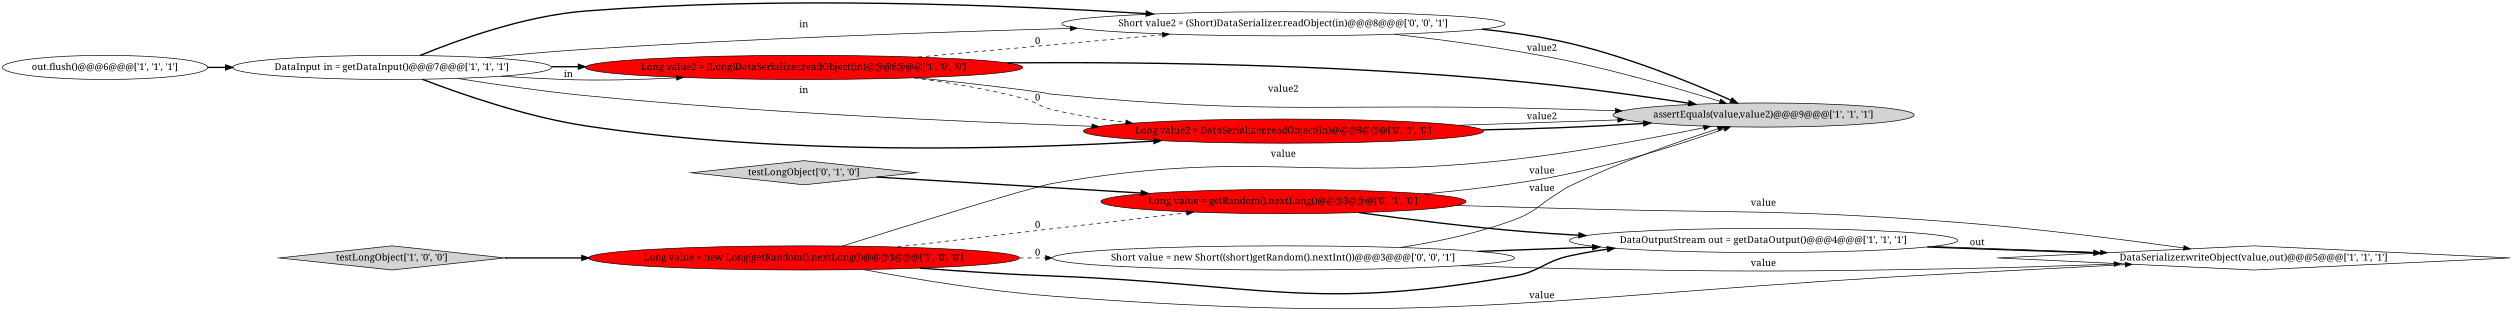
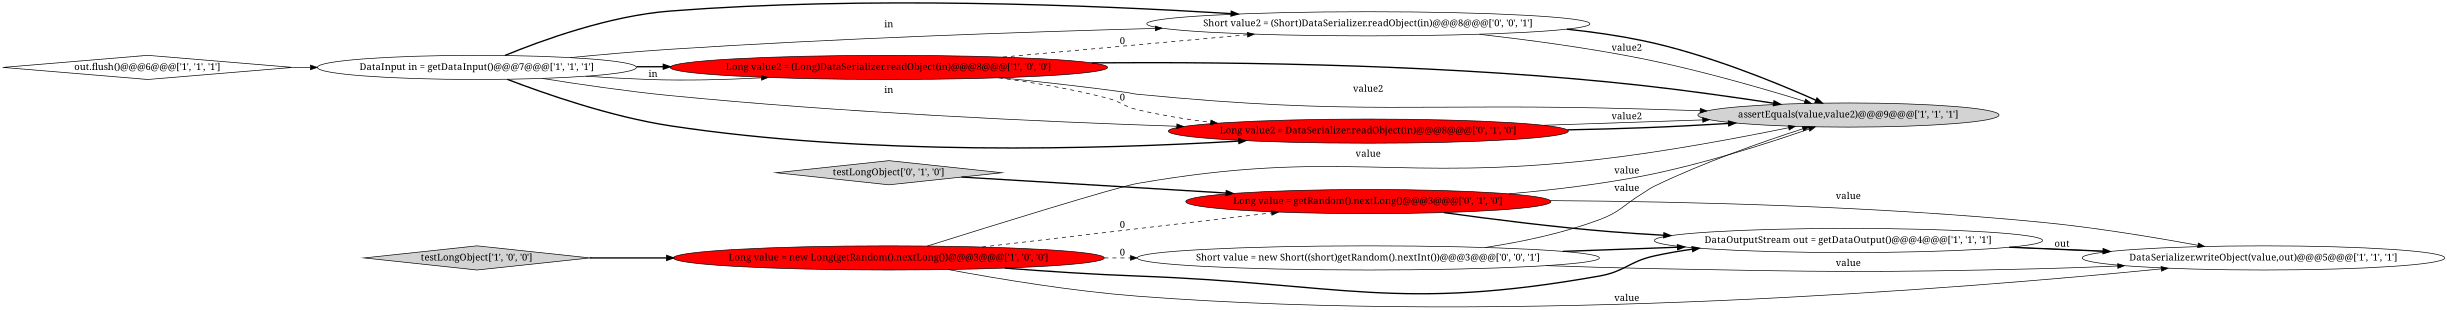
  digraph {
    fontname="Noto Serif"
    rankdir=LR
    node [fillcolor=white fontname="Noto Serif" shape=ellipse style=filled]
    edge [fontname="Noto Serif" style=solid]
    n1 [label="Short value2 = (Short)DataSerializer.readObject(in)@@@8@@@['0', '0', '1']"]
    n2 [fillcolor=lightgray label="assertEquals(value,value2)@@@9@@@['1', '1', '1']"]
    n3 [fillcolor=red label="Long value = new Long(getRandom().nextLong())@@@3@@@['1', '0', '0']"]
-   n4 [label="DataSerializer.writeObject(value,out)@@@5@@@['1', '1', '1']" shape=diamond]
+   n4 [label="DataSerializer.writeObject(value,out)@@@5@@@['1', '1', '1']"]
    n5 [fillcolor=red label="Long value = getRandom().nextLong()@@@3@@@['0', '1', '0']"]
    n6 [label="Short value = new Short((short)getRandom().nextInt())@@@3@@@['0', '0', '1']"]
    n7 [label="DataOutputStream out = getDataOutput()@@@4@@@['1', '1', '1']"]
-   n8 [label="out.flush()@@@6@@@['1', '1', '1']"]
+   n8 [label="out.flush()@@@6@@@['1', '1', '1']" shape=diamond]
    n9 [label="DataInput in = getDataInput()@@@7@@@['1', '1', '1']"]
    n10 [fillcolor=red label="Long value2 = (Long)DataSerializer.readObject(in)@@@8@@@['1', '0', '0']"]
    n11 [fillcolor=red label="Long value2 = DataSerializer.readObject(in)@@@8@@@['0', '1', '0']"]
    n12 [fillcolor=lightgray label="testLongObject['0', '1', '0']" shape=diamond]
    n13 [fillcolor=lightgray label="testLongObject['1', '0', '0']" shape=diamond]
    n1 -> n2 [label=value2]
    n1 -> n2 [style=bold]
    n3 -> n2 [label=value]
    n3 -> n4 [label=value]
    n3 -> n5 [label=0 style=dashed]
    n3 -> n6 [label=0 style=dashed]
    n3 -> n7 [style=bold]
    n5 -> n2 [label=value]
    n5 -> n4 [label=value]
    n5 -> n7 [style=bold]
    n6 -> n2 [label=value]
    n6 -> n4 [label=value]
    n6 -> n7 [style=bold]
    n7 -> n4 [style=bold]
    n7 -> n4 [label=out]
-   n8 -> n9 [style=bold]
+   n8 -> n9
    n9 -> n1 [style=bold]
    n9 -> n1 [label=in]
    n9 -> n10 [style=bold]
    n9 -> n10 [label=in]
    n9 -> n11 [label=in]
    n9 -> n11 [style=bold]
    n10 -> n1 [label=0 style=dashed]
    n10 -> n2 [style=bold]
    n10 -> n2 [label=value2]
    n10 -> n11 [label=0 style=dashed]
    n11 -> n2 [style=bold]
    n11 -> n2 [label=value2]
    n12 -> n5 [style=bold]
    n13 -> n3 [style=bold]
  }
